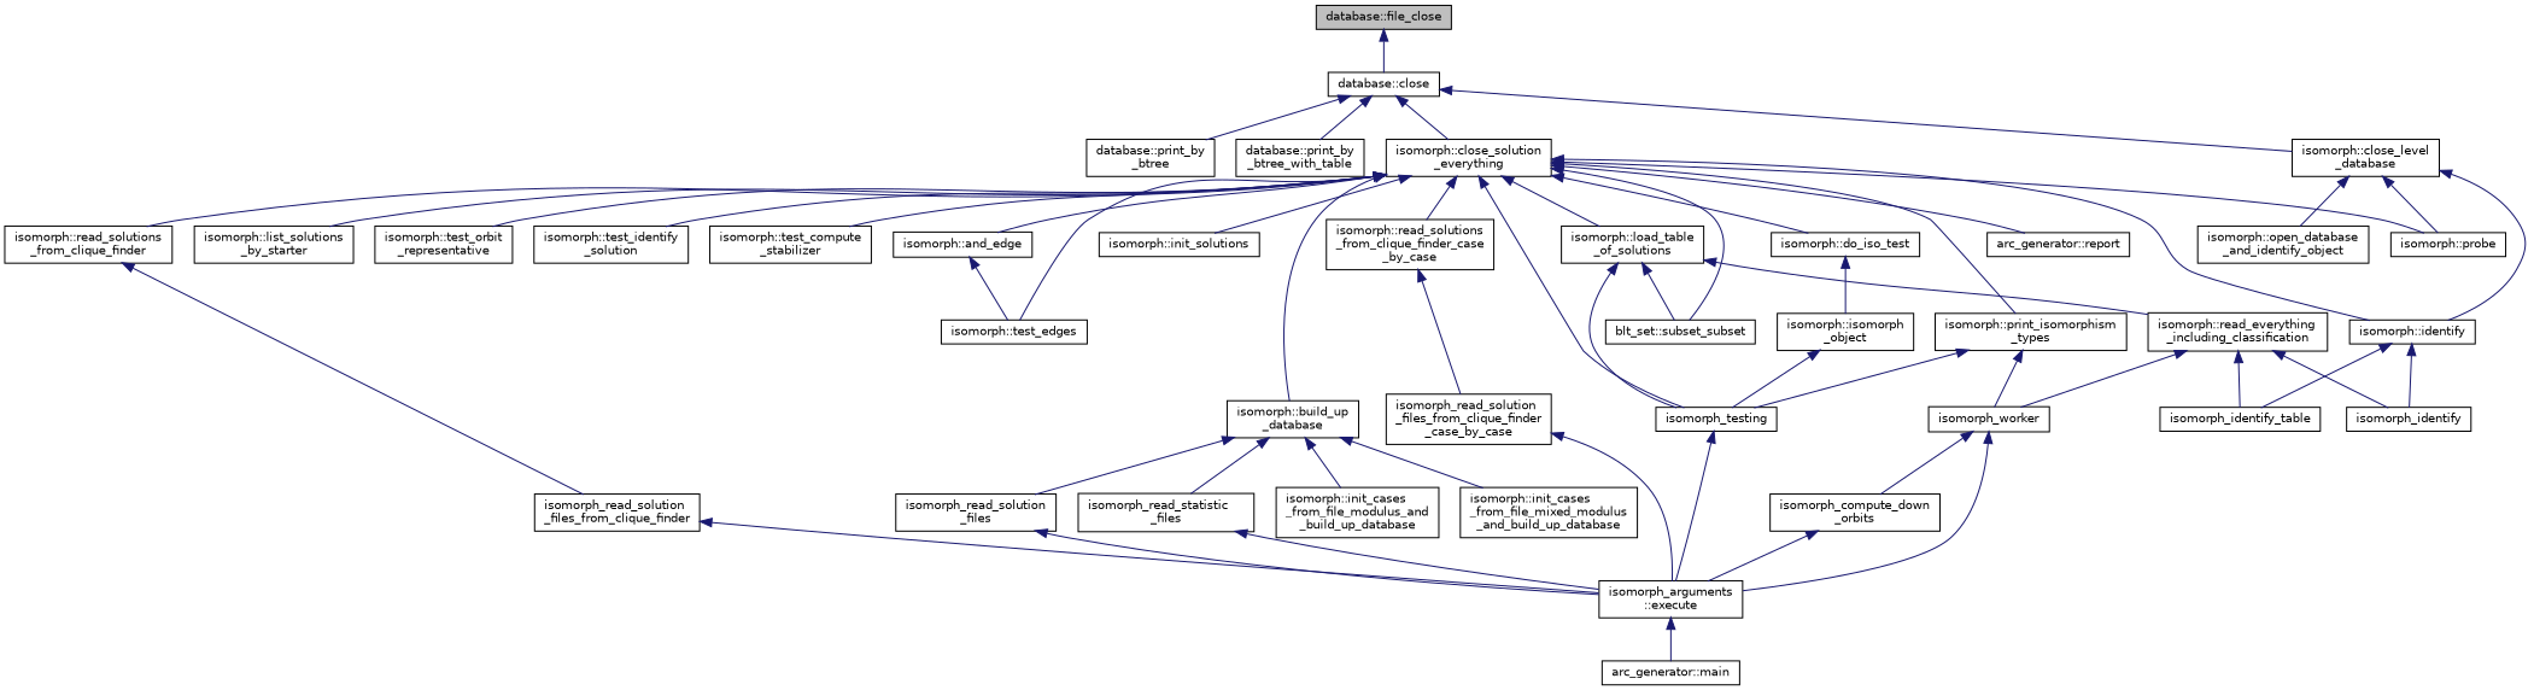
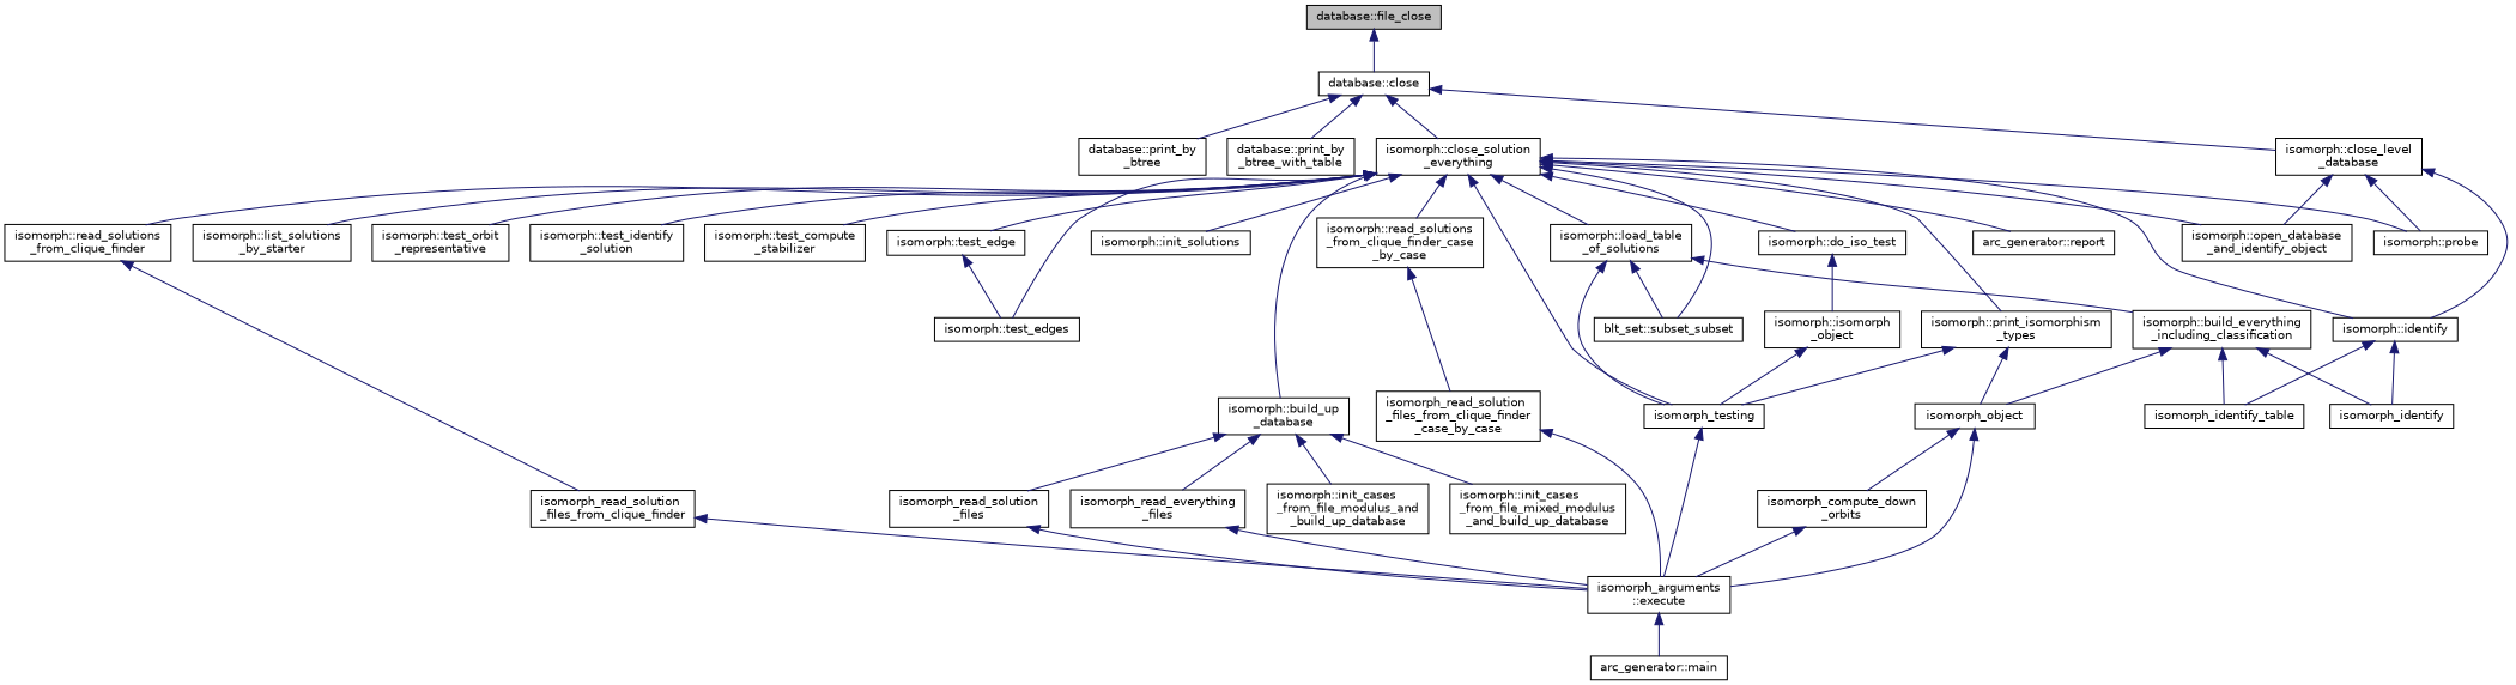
  digraph {
    rankdir=TB
    node [color=black fillcolor=white fontname=Helvetica fontsize=10 shape=record style=filled]
    edge [color=midnightblue dir=back fontname=Helvetica fontsize=10 labelfontname=Helvetica labelfontsize=10 style=solid]
    n1 [fillcolor=grey75 fontcolor=black height=0.2 label="database::file_close" width=0.4]
    n2 [height=0.2 label="database::close" width=0.4]
    n3 [height=0.2 label="database::print_by\l_btree" width=0.4]
    n4 [height=0.2 label="database::print_by\l_btree_with_table" width=0.4]
    n5 [height=0.2 label="isomorph::close_solution\l_everything" width=0.4]
    n6 [height=0.2 label="isomorph::close_level\l_database" width=0.4]
    n7 [height=0.2 label="blt_set::subset_subset" width=0.4]
    n8 [height=0.2 label="arc_generator::report" width=0.4]
    n9 [height=0.2 label="isomorph::load_table\l_of_solutions" width=0.4]
    n10 [height=0.2 label=isomorph_testing width=0.4]
    n11 [height=0.2 label="isomorph::list_solutions\l_by_starter" width=0.4]
    n12 [height=0.2 label="isomorph::test_orbit\l_representative" width=0.4]
    n13 [height=0.2 label="isomorph::test_identify\l_solution" width=0.4]
    n14 [height=0.2 label="isomorph::test_compute\l_stabilizer" width=0.4]
    n15 [height=0.2 label="isomorph::test_edges" width=0.4]
-   n16 [height=0.2 label="isomorph::and_edge" width=0.4]
+   n16 [height=0.2 label="isomorph::test_edge" width=0.4]
    n17 [height=0.2 label="isomorph::open_database\l_and_identify_object" width=0.4]
    n18 [height=0.2 label="isomorph::init_solutions" width=0.4]
    n19 [height=0.2 label="isomorph::read_solutions\l_from_clique_finder_case\l_by_case" width=0.4]
    n20 [height=0.2 label="isomorph::read_solutions\l_from_clique_finder" width=0.4]
    n21 [height=0.2 label="isomorph::build_up\l_database" width=0.4]
    n22 [height=0.2 label="isomorph::print_isomorphism\l_types" width=0.4]
    n23 [height=0.2 label="isomorph::probe" width=0.4]
    n24 [height=0.2 label="isomorph::do_iso_test" width=0.4]
    n25 [height=0.2 label="isomorph::identify" width=0.4]
-   n26 [height=0.2 label="isomorph::read_everything\l_including_classification" width=0.4]
+   n26 [height=0.2 label="isomorph::build_everything\l_including_classification" width=0.4]
    n27 [height=0.2 label="isomorph_arguments\l::execute" width=0.4]
    n28 [height=0.2 label="isomorph_read_solution\l_files_from_clique_finder\l_case_by_case" width=0.4]
    n29 [height=0.2 label="isomorph_read_solution\l_files_from_clique_finder" width=0.4]
    n30 [height=0.2 label="isomorph::init_cases\l_from_file_modulus_and\l_build_up_database" width=0.4]
    n31 [height=0.2 label="isomorph::init_cases\l_from_file_mixed_modulus\l_and_build_up_database" width=0.4]
-   n32 [height=0.2 label="isomorph_read_statistic\l_files" width=0.4]
+   n32 [height=0.2 label="isomorph_read_everything\l_files" width=0.4]
    n33 [height=0.2 label="isomorph_read_solution\l_files" width=0.4]
-   n34 [height=0.2 label=isomorph_worker width=0.4]
+   n34 [height=0.2 label=isomorph_object width=0.4]
    n35 [height=0.2 label="isomorph::isomorph\l_object" width=0.4]
    n36 [height=0.2 label=isomorph_identify width=0.4]
    n37 [height=0.2 label=isomorph_identify_table width=0.4]
    n38 [height=0.2 label="isomorph_compute_down\l_orbits" width=0.4]
    n39 [height=0.2 label="arc_generator::main" width=0.4]
    n1 -> n2
    n2 -> n3
    n2 -> n4
    n2 -> n5
    n2 -> n6
    n5 -> n7
    n5 -> n8
    n5 -> n9
    n5 -> n10
    n5 -> n11
    n5 -> n12
    n5 -> n13
    n5 -> n14
    n5 -> n15
    n5 -> n16
+   n5 -> n17
    n5 -> n18
    n5 -> n19
    n5 -> n20
    n5 -> n21
    n5 -> n22
    n5 -> n23
    n5 -> n24
    n5 -> n25
    n6 -> n17
    n6 -> n23
    n6 -> n25
    n9 -> n7
    n9 -> n10
    n9 -> n26
    n10 -> n27
    n16 -> n15
    n19 -> n28
    n20 -> n29
    n21 -> n30
    n21 -> n31
    n21 -> n32
    n21 -> n33
    n22 -> n10
    n22 -> n34
    n24 -> n35
    n25 -> n36
    n25 -> n37
    n26 -> n34
    n26 -> n36
    n26 -> n37
    n27 -> n39
    n28 -> n27
    n29 -> n27
    n32 -> n27
    n33 -> n27
    n34 -> n27
    n34 -> n38
    n35 -> n10
    n38 -> n27
  }
